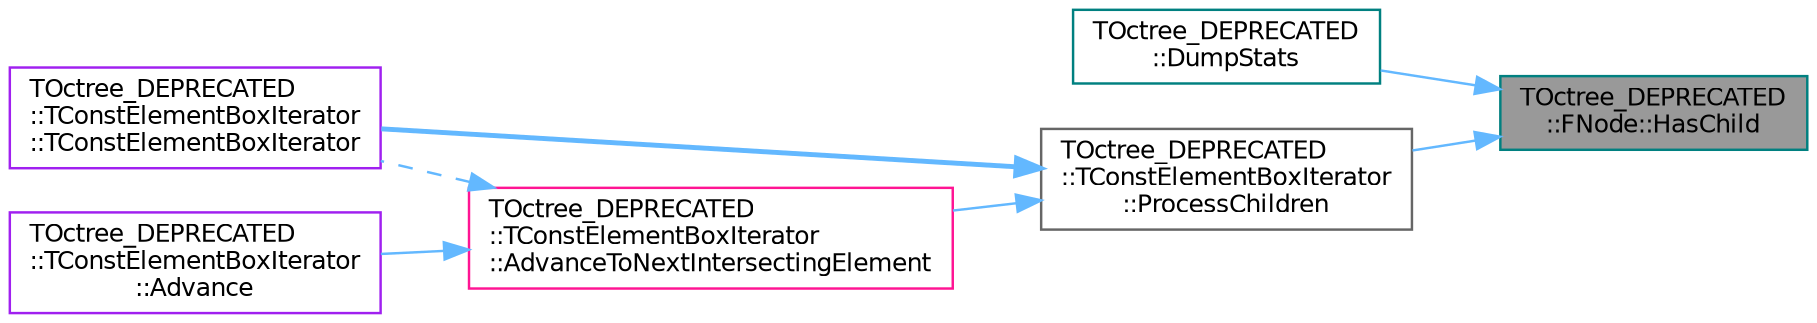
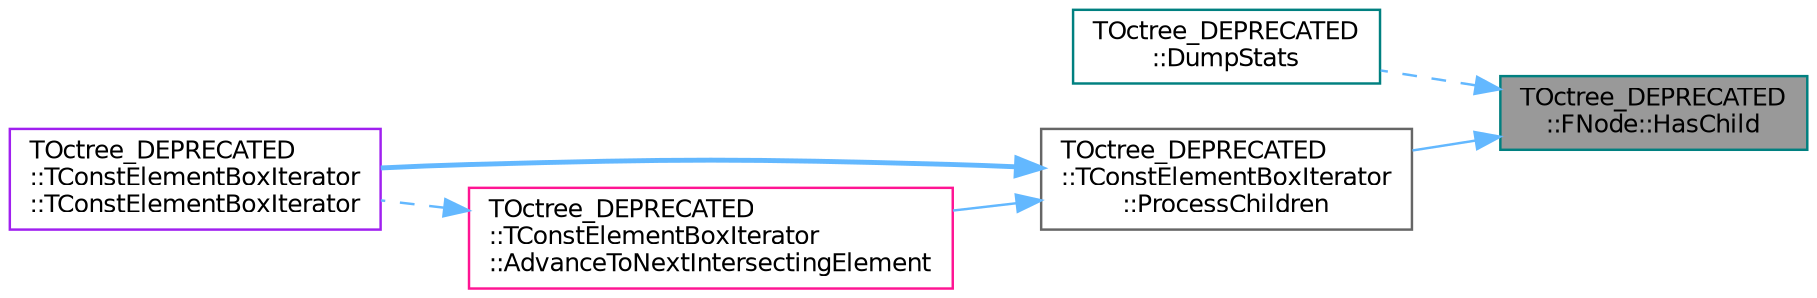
  digraph {
    rankdir=RL
    node [color=teal fillcolor=white fontname=Helvetica fontsize=10 shape=box style=filled]
    edge [color=steelblue1 dir=back fontname=Helvetica fontsize=10 labelfontname=Helvetica labelfontsize=10 style=solid]
    n1 [fillcolor=grey60 fontcolor=black height=0.2 label="TOctree_DEPRECATED\l::FNode::HasChild" width=0.4]
    n2 [height=0.2 label="TOctree_DEPRECATED\l::DumpStats" width=0.4]
    n3 [color=gray40 height=0.2 label="TOctree_DEPRECATED\l::TConstElementBoxIterator\l::ProcessChildren" width=0.4]
    n4 [color=purple height=0.2 label="TOctree_DEPRECATED\l::TConstElementBoxIterator\l::TConstElementBoxIterator" width=0.4]
    n5 [color=deeppink height=0.2 label="TOctree_DEPRECATED\l::TConstElementBoxIterator\l::AdvanceToNextIntersectingElement" width=0.4]
-   n6 [color=purple height=0.2 label="TOctree_DEPRECATED\l::TConstElementBoxIterator\l::Advance" width=0.4]
-   n1 -> n2
+   n1 -> n2 [style=dashed]
    n1 -> n3
    n3 -> n4 [style=bold]
    n3 -> n5
    n5 -> n4 [style=dashed]
-   n5 -> n6
  }
